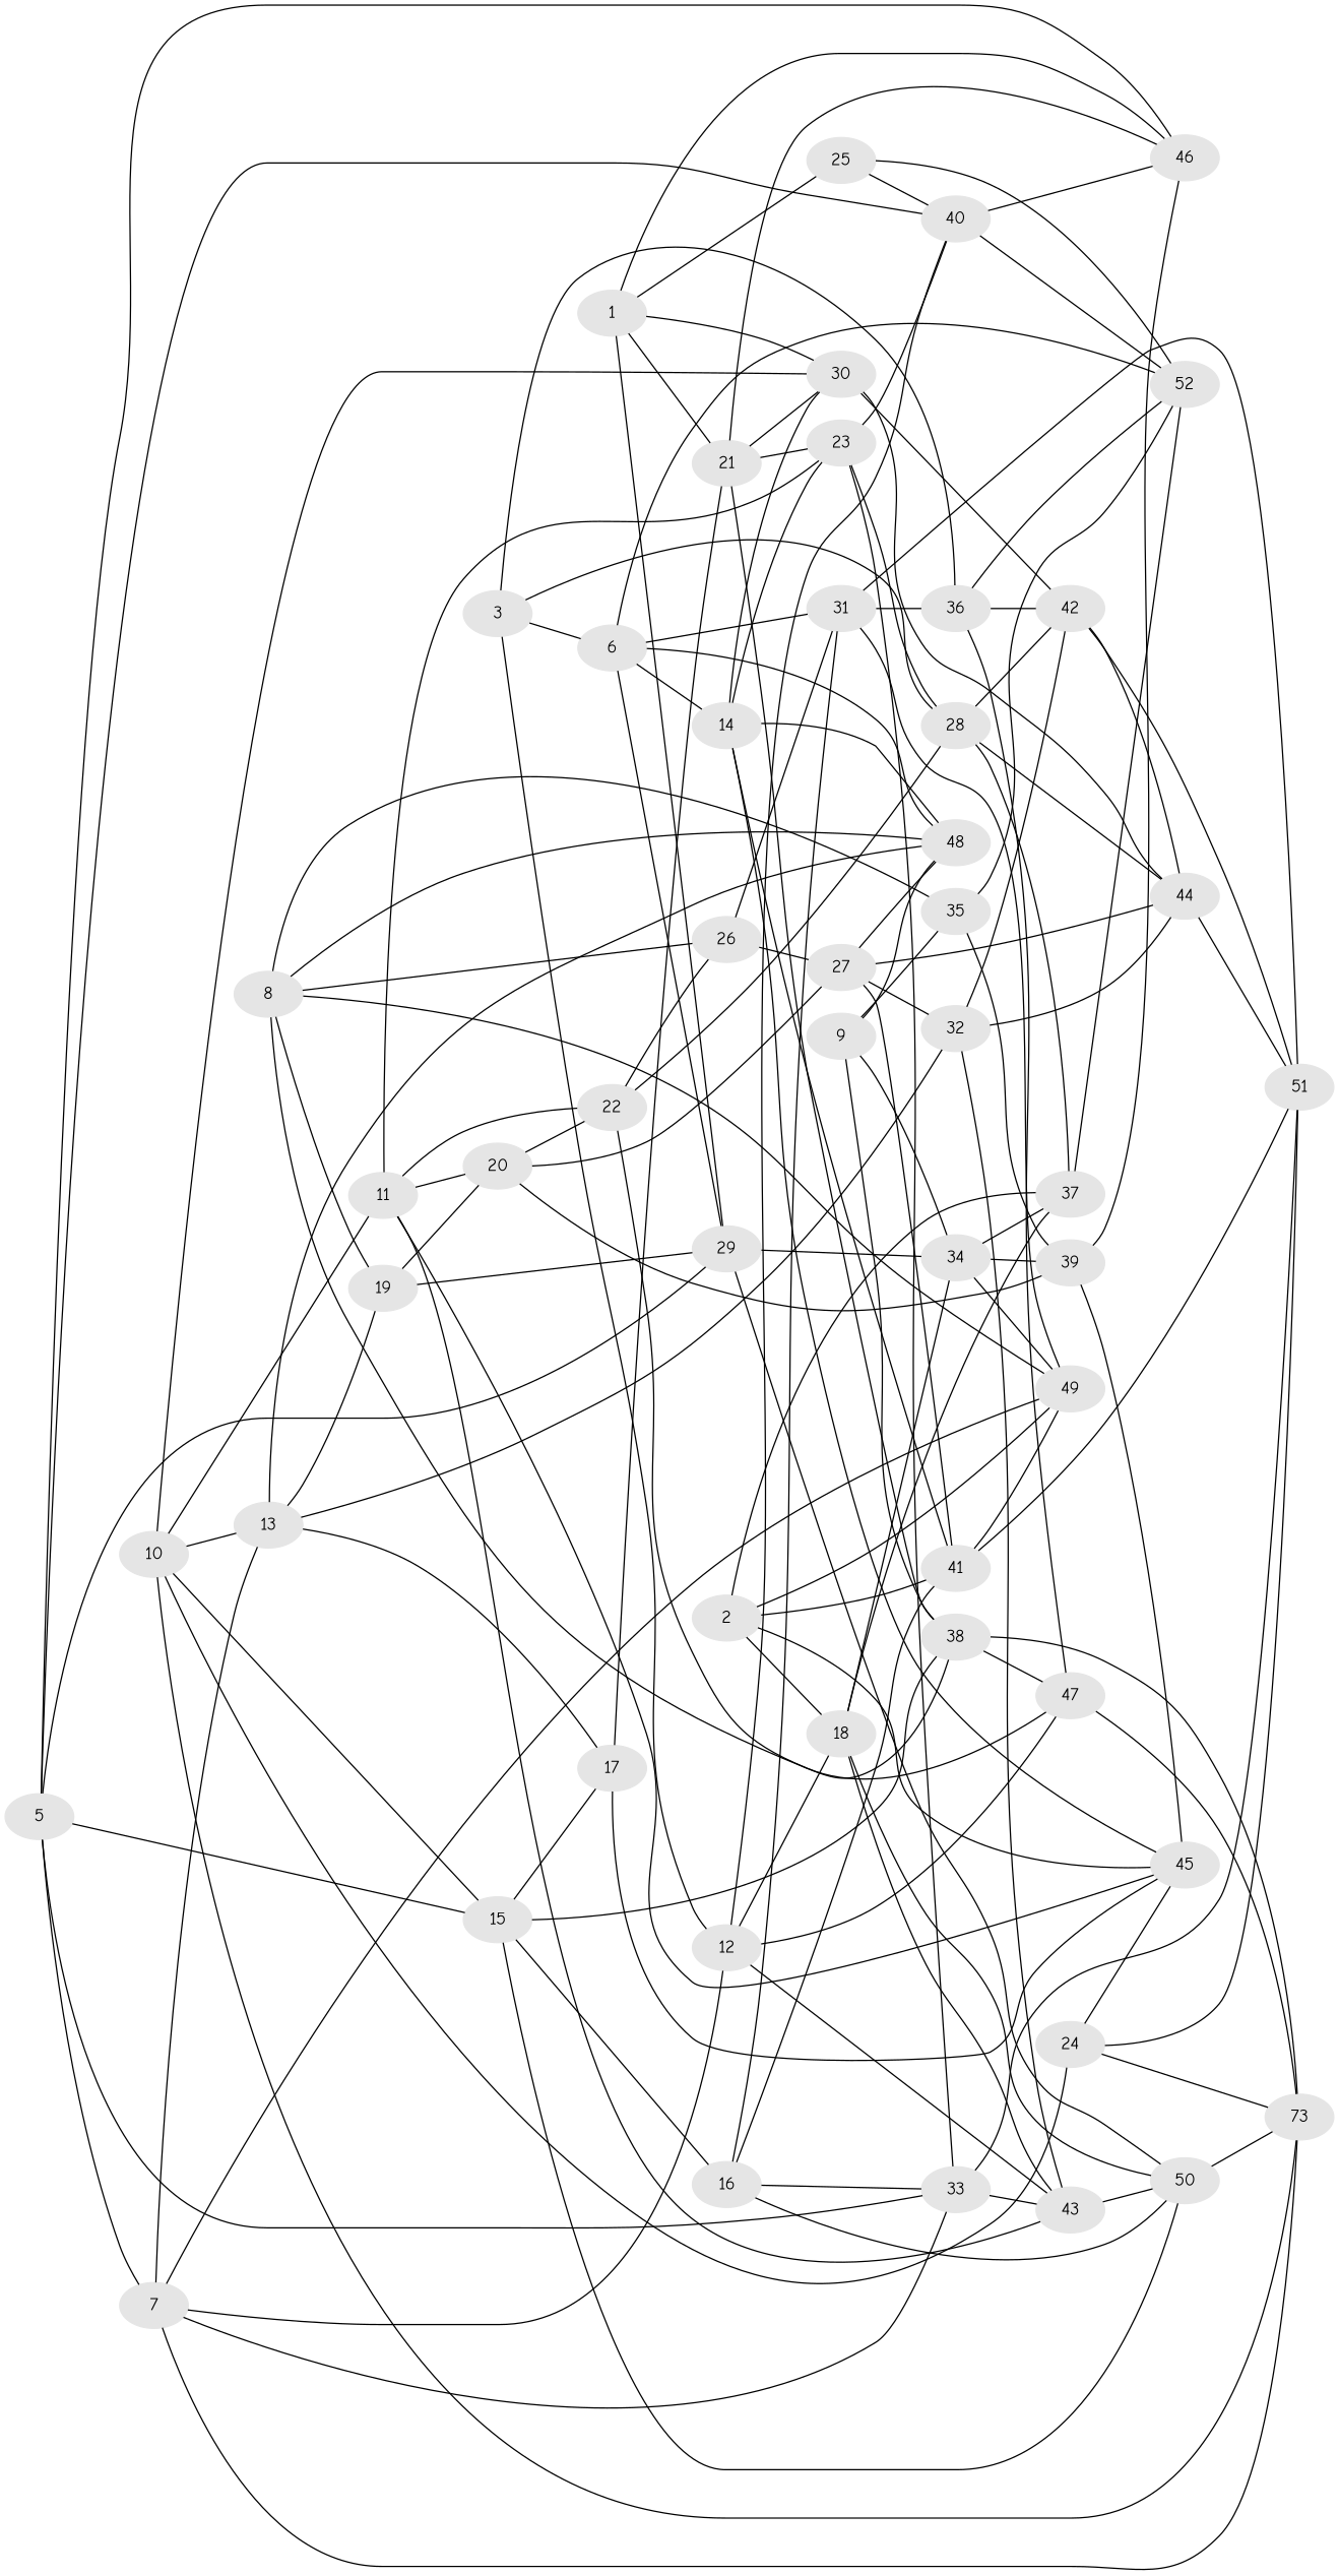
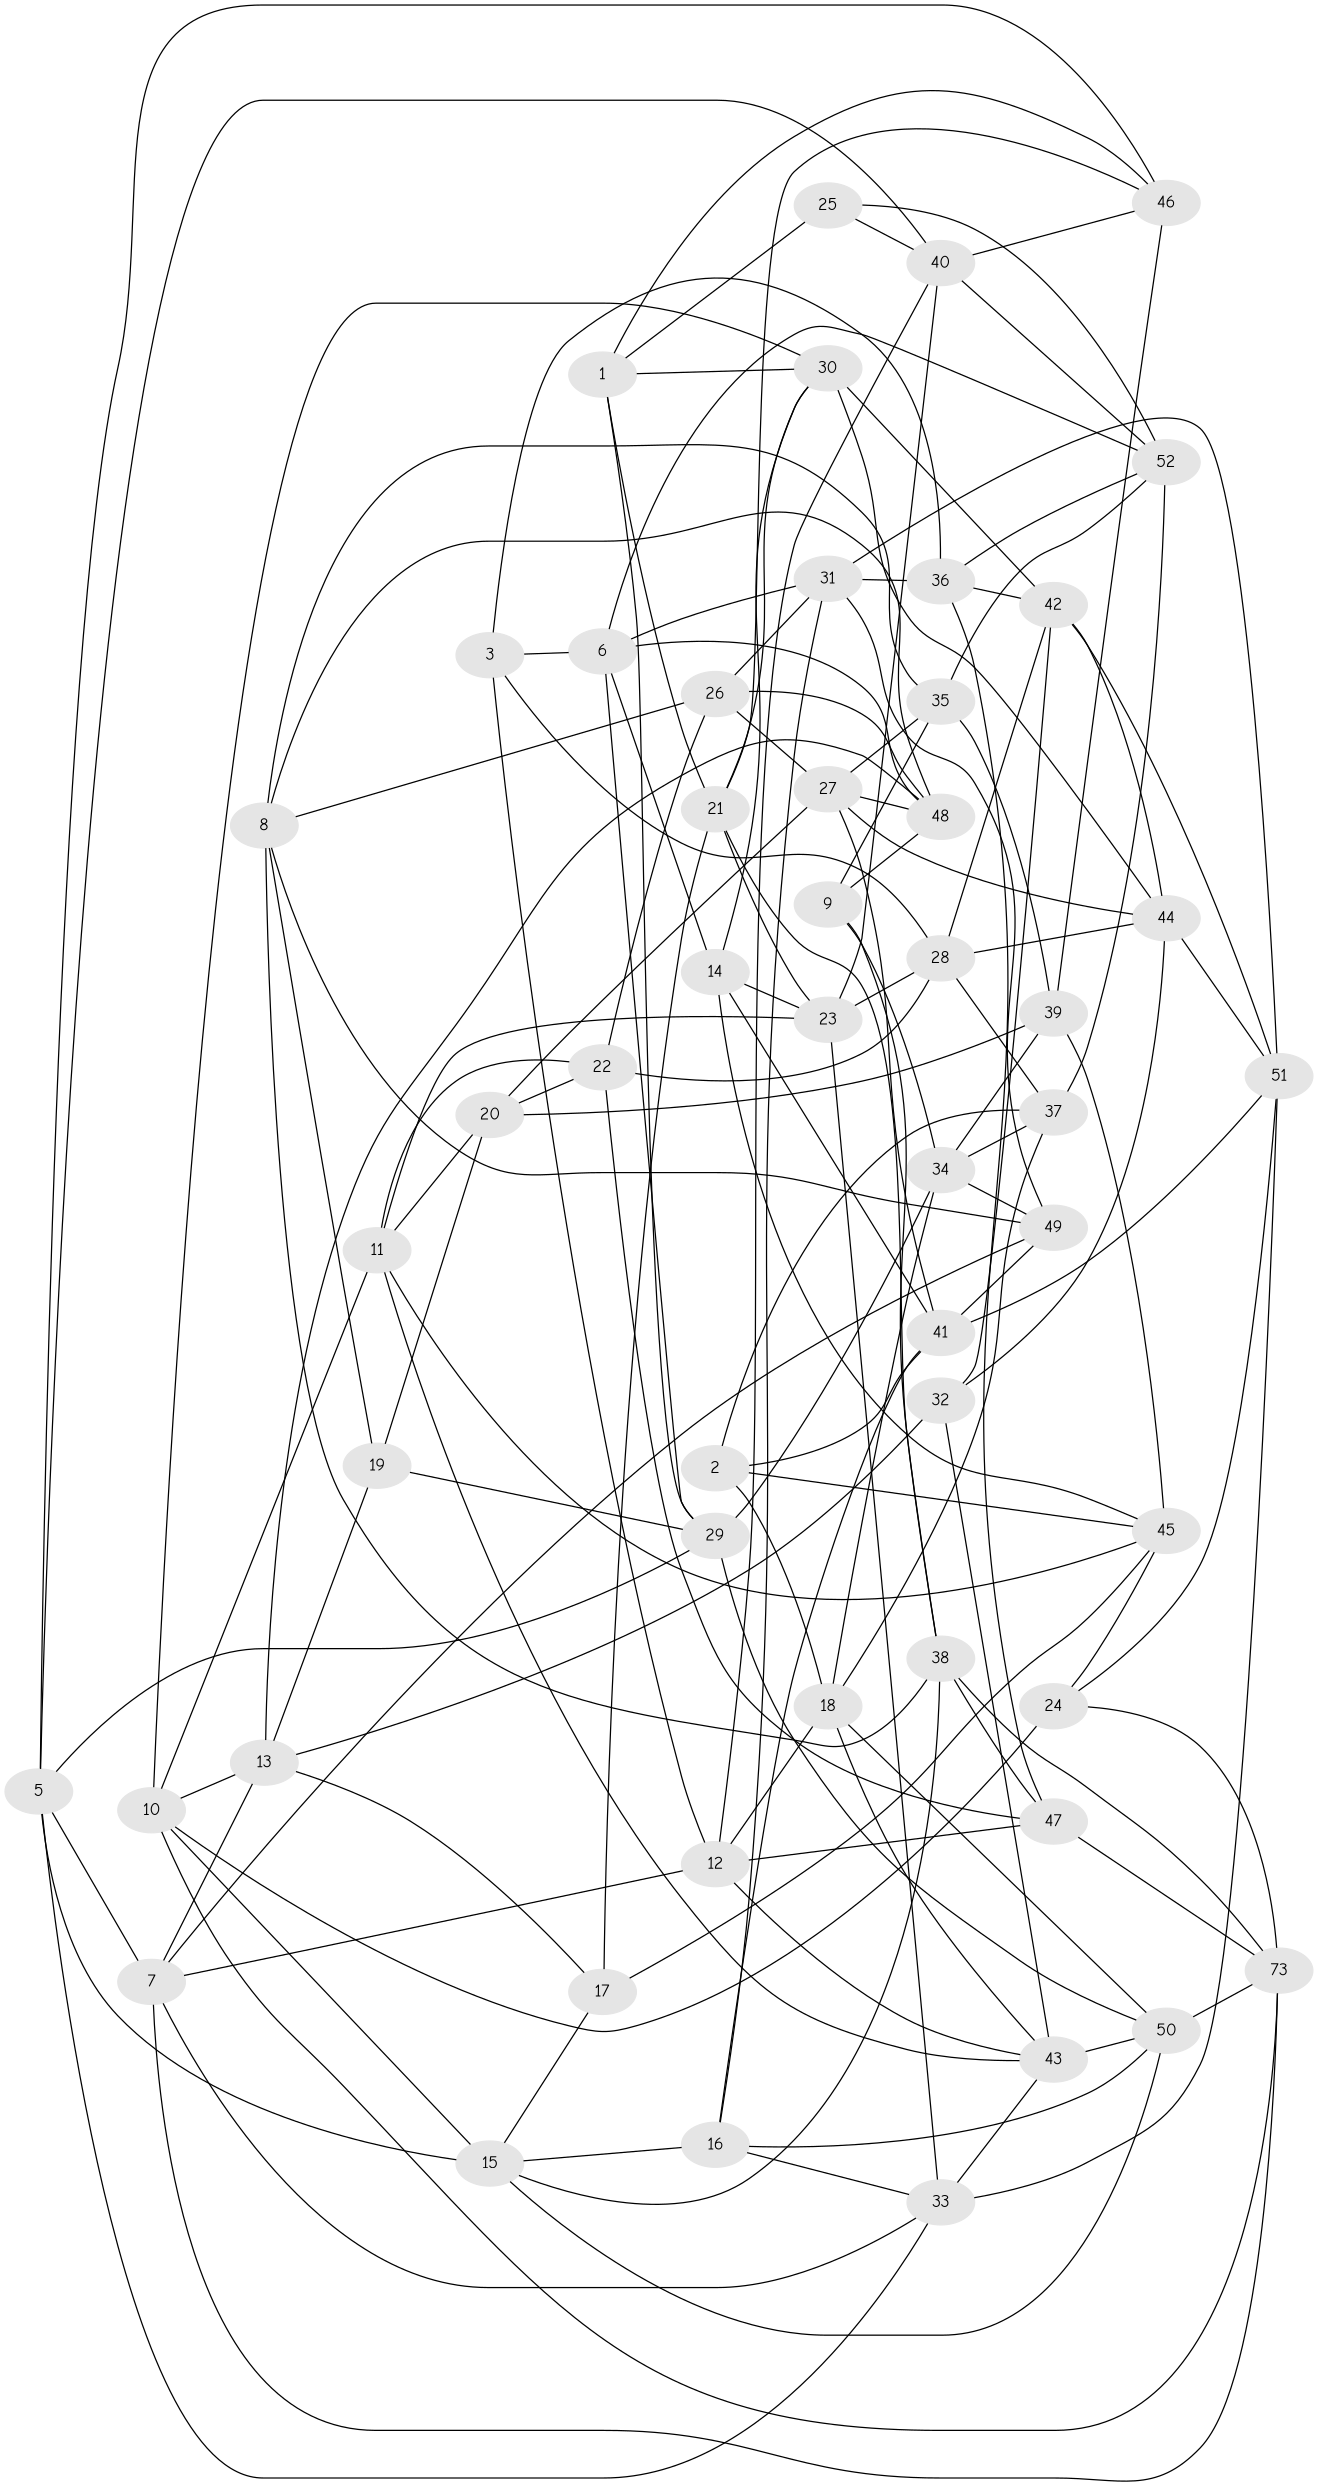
  graph {
    fontname="Comic Neue"
    rankdir=LR
    node [color=gray90 fontname="Comic Neue" style=filled]
    edge [fontname="Comic Neue" weight=1.0]
    1
    21
    25
    29
    30
    46
    38
    23
    40
    52
    34
    50
    44
    42
    2
    18
    37
    41
    45
    49
    43
    51
    3
    6
    12
    28
    36
    14
    31
    48
    47
    32
    35
    39
    n35 [label=73]
    5
    7
    15
    33
    13
    17
    16
    19
    8
    26
    20
    27
    9
    10
    11
    24
    22
    1 -- 21
    1 -- 25 [weight=2.0]
    1 -- 29
    1 -- 30
    1 -- 46
    21 -- 30
    21 -- 46
    21 -- 38
    21 -- 23
    25 -- 40
    25 -- 52
    29 -- 34
    29 -- 50
    30 -- 44
    30 -- 42
    38 -- 47
    38 -- n35
    23 -- 40
    23 -- 28
    23 -- 33
    40 -- 46
    40 -- 52 [weight=2.0]
    34 -- 37
    34 -- 49
    34 -- 39
    50 -- n35
    44 -- 51
    42 -- 44
    42 -- 51
    2 -- 18
    2 -- 37 [weight=2.0]
    2 -- 41
    2 -- 45
-   2 -- 49
    18 -- 34
    18 -- 50
    18 -- 37
    18 -- 43
    37 -- 52
    41 -- 49
    41 -- 51
    43 -- 50
    3 -- 6
    3 -- 12
    3 -- 28
    3 -- 36
    6 -- 29
    6 -- 52
    6 -- 14
    6 -- 31
    6 -- 48
    12 -- 40
    12 -- 18
    12 -- 43
    12 -- 47
    28 -- 44
    28 -- 42
    28 -- 37
    36 -- 52
    36 -- 42
    36 -- 47 [weight=2.0]
    14 -- 30
    14 -- 23
    14 -- 41
    14 -- 45
-   14 -- 48
+   26 -- 48
    31 -- 49
    31 -- 51
    31 -- 36
    47 -- n35
    32 -- 44
    32 -- 42
    32 -- 43
    35 -- 52
    35 -- 39
    39 -- 46 [weight=2.0]
    39 -- 45
    5 -- 29
    5 -- 46
    5 -- 40
    5 -- 7
    5 -- 15
    5 -- 33
    7 -- 49
    7 -- 12
    7 -- n35
    7 -- 33
    7 -- 13
    15 -- 38
    15 -- 50
    15 -- 17
    15 -- 16
    33 -- 43
    33 -- 51
    13 -- 48
    13 -- 32
    13 -- 17
    13 -- 19
    17 -- 21
    17 -- 45
    16 -- 50
    16 -- 41
    16 -- 31
    16 -- 33
    19 -- 29
    19 -- 20
    8 -- 38
    8 -- 49
    8 -- 48
    8 -- 35
    8 -- 19
    8 -- 26
    26 -- 31
    26 -- 27
    20 -- 39
    20 -- 27
    20 -- 22
    27 -- 44
    27 -- 41
    27 -- 48
-   27 -- 32
+   27 -- 35
    9 -- 38
    9 -- 34
    9 -- 48
    9 -- 35
    10 -- 30
    10 -- n35
    10 -- 15
    10 -- 13
    10 -- 11
    10 -- 24
    11 -- 23
    11 -- 45
    11 -- 43
    11 -- 20
    11 -- 22
    24 -- 45
    24 -- 51
    24 -- n35
    22 -- 28
    22 -- 47
    22 -- 26 [weight=2.0]
  }
